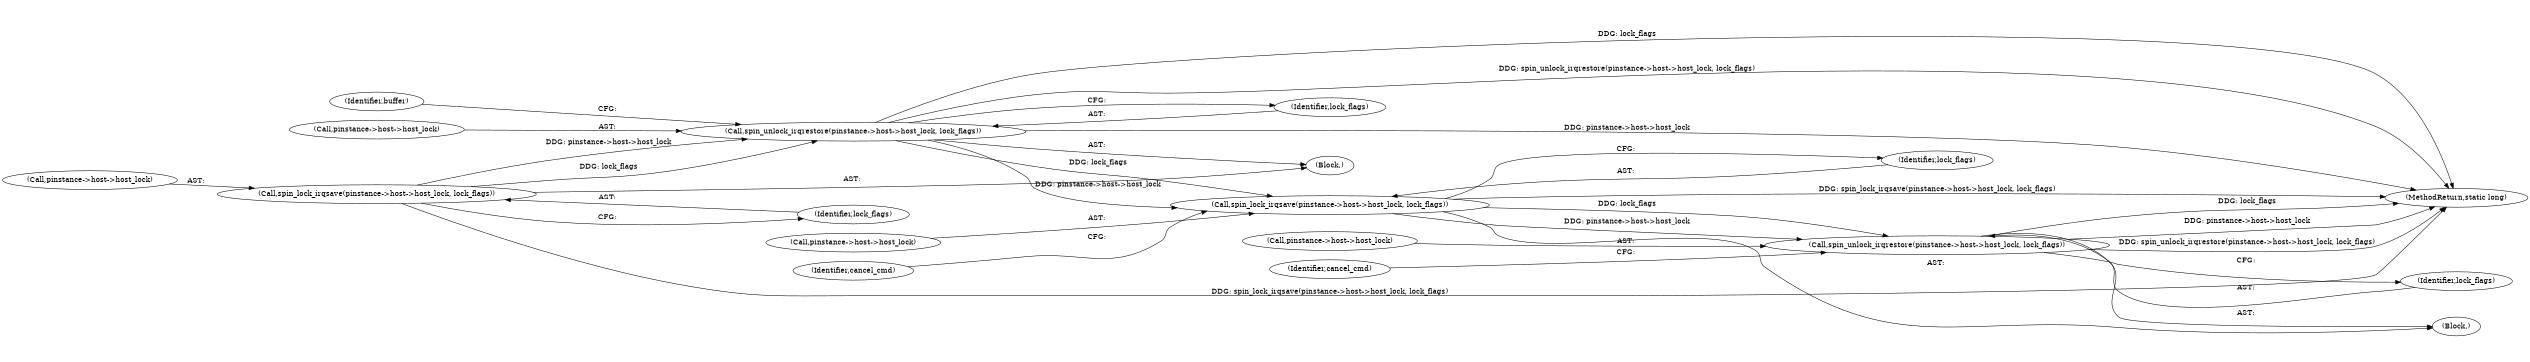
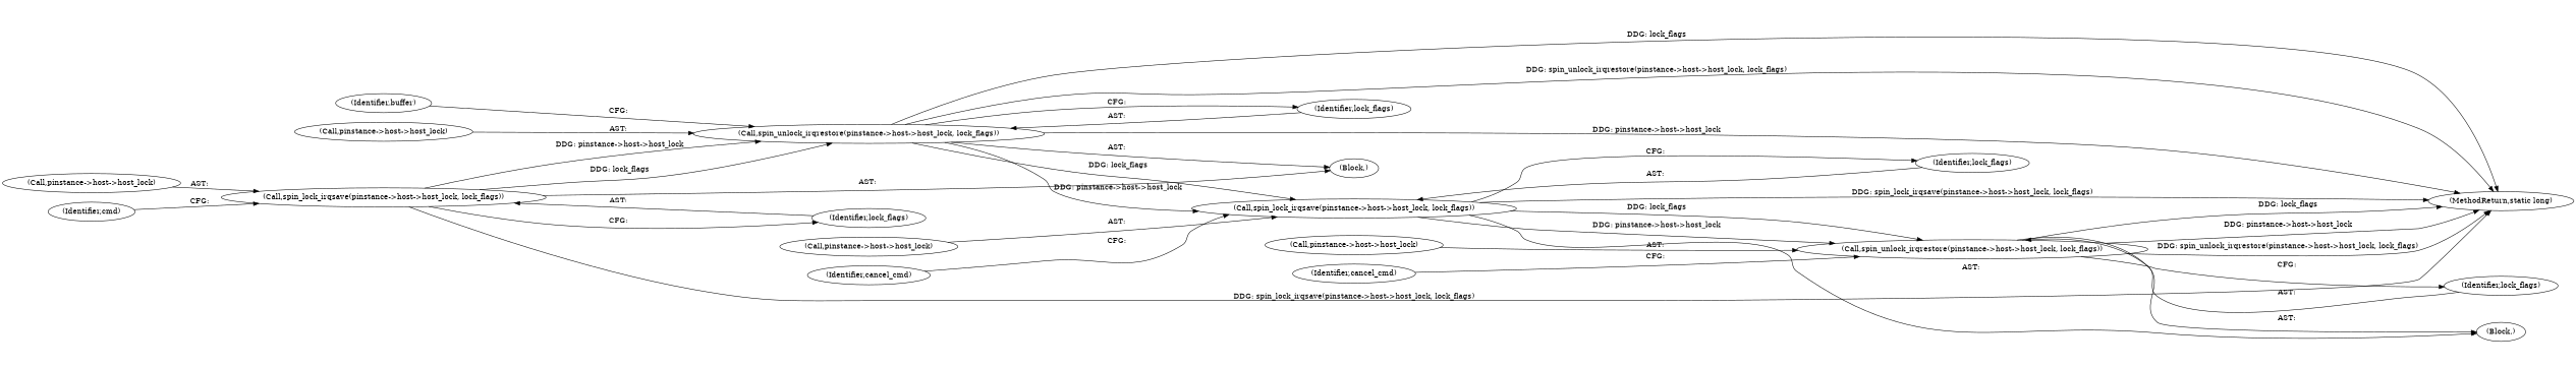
  digraph {
    rankdir=LR
    n1 [label="(Call,spin_unlock_irqrestore(pinstance->host->host_lock, lock_flags))"]
    n2 [label="(Call,spin_lock_irqsave(pinstance->host->host_lock, lock_flags))"]
    n3 [label="(Identifier,lock_flags)"]
    n4 [label="(MethodReturn,static long)"]
    n5 [label="(Block,)"]
    n6 [label="(Call,spin_lock_irqsave(pinstance->host->host_lock, lock_flags))"]
    n7 [label="(Identifier,lock_flags)"]
    n8 [label="(Call,spin_unlock_irqrestore(pinstance->host->host_lock, lock_flags))"]
    n9 [label="(Identifier,lock_flags)"]
    n10 [label="(Block,)"]
    n11 [label="(Identifier,lock_flags)"]
    n12 [label="(Identifier,cancel_cmd)"]
    n13 [label="(Call,pinstance->host->host_lock)"]
    n14 [label="(Call,pinstance->host->host_lock)"]
    n15 [label="(Call,pinstance->host->host_lock)"]
    n16 [label="(Identifier,buffer)"]
+   n17 [label="(Identifier,cmd)"]
    n18 [label="(Call,pinstance->host->host_lock)"]
    n19 [label="(Identifier,cancel_cmd)"]
    n1 -> n2 [label="DDG: pinstance->host->host_lock"]
    n1 -> n2 [label="DDG: lock_flags"]
    n1 -> n3 [label="CFG: "]
    n1 -> n4 [label="DDG: lock_flags"]
    n1 -> n4 [label="DDG: spin_unlock_irqrestore(pinstance->host->host_lock, lock_flags)"]
    n1 -> n4 [label="DDG: pinstance->host->host_lock"]
    n1 -> n5 [label="AST: "]
    n2 -> n4 [label="DDG: spin_lock_irqsave(pinstance->host->host_lock, lock_flags)"]
    n2 -> n8 [label="DDG: pinstance->host->host_lock"]
    n2 -> n8 [label="DDG: lock_flags"]
    n2 -> n9 [label="CFG: "]
    n2 -> n10 [label="AST: "]
    n3 -> n1 [label="AST: "]
    n6 -> n1 [label="DDG: pinstance->host->host_lock"]
    n6 -> n1 [label="DDG: lock_flags"]
    n6 -> n4 [label="DDG: spin_lock_irqsave(pinstance->host->host_lock, lock_flags)"]
    n6 -> n5 [label="AST: "]
    n6 -> n7 [label="CFG: "]
    n7 -> n6 [label="AST: "]
    n8 -> n4 [label="DDG: pinstance->host->host_lock"]
    n8 -> n4 [label="DDG: spin_unlock_irqrestore(pinstance->host->host_lock, lock_flags)"]
    n8 -> n4 [label="DDG: lock_flags"]
    n8 -> n10 [label="AST: "]
    n8 -> n11 [label="CFG: "]
    n9 -> n2 [label="AST: "]
    n11 -> n8 [label="AST: "]
    n12 -> n8 [label="CFG: "]
    n13 -> n6 [label="AST: "]
    n14 -> n8 [label="AST: "]
    n15 -> n1 [label="AST: "]
    n16 -> n1 [label="CFG: "]
+   n17 -> n6 [label="CFG: "]
    n18 -> n2 [label="AST: "]
    n19 -> n2 [label="CFG: "]
  }
